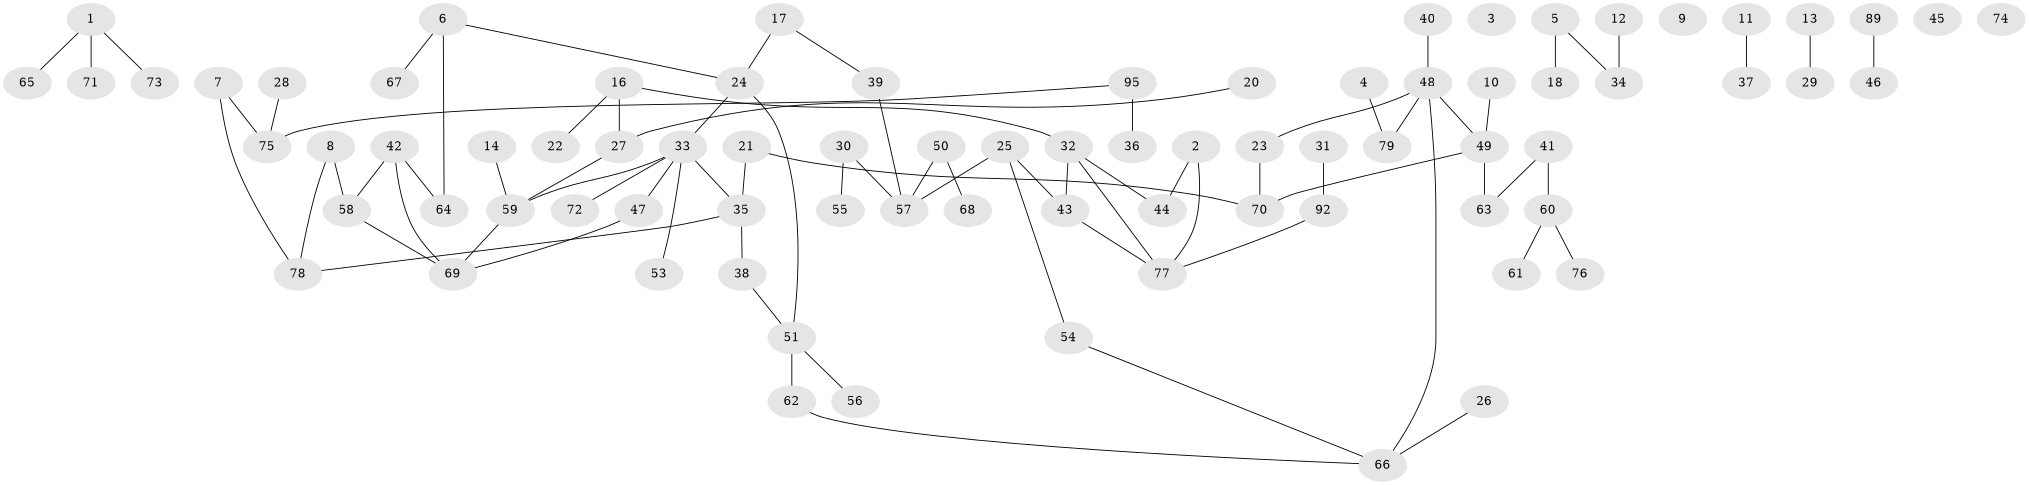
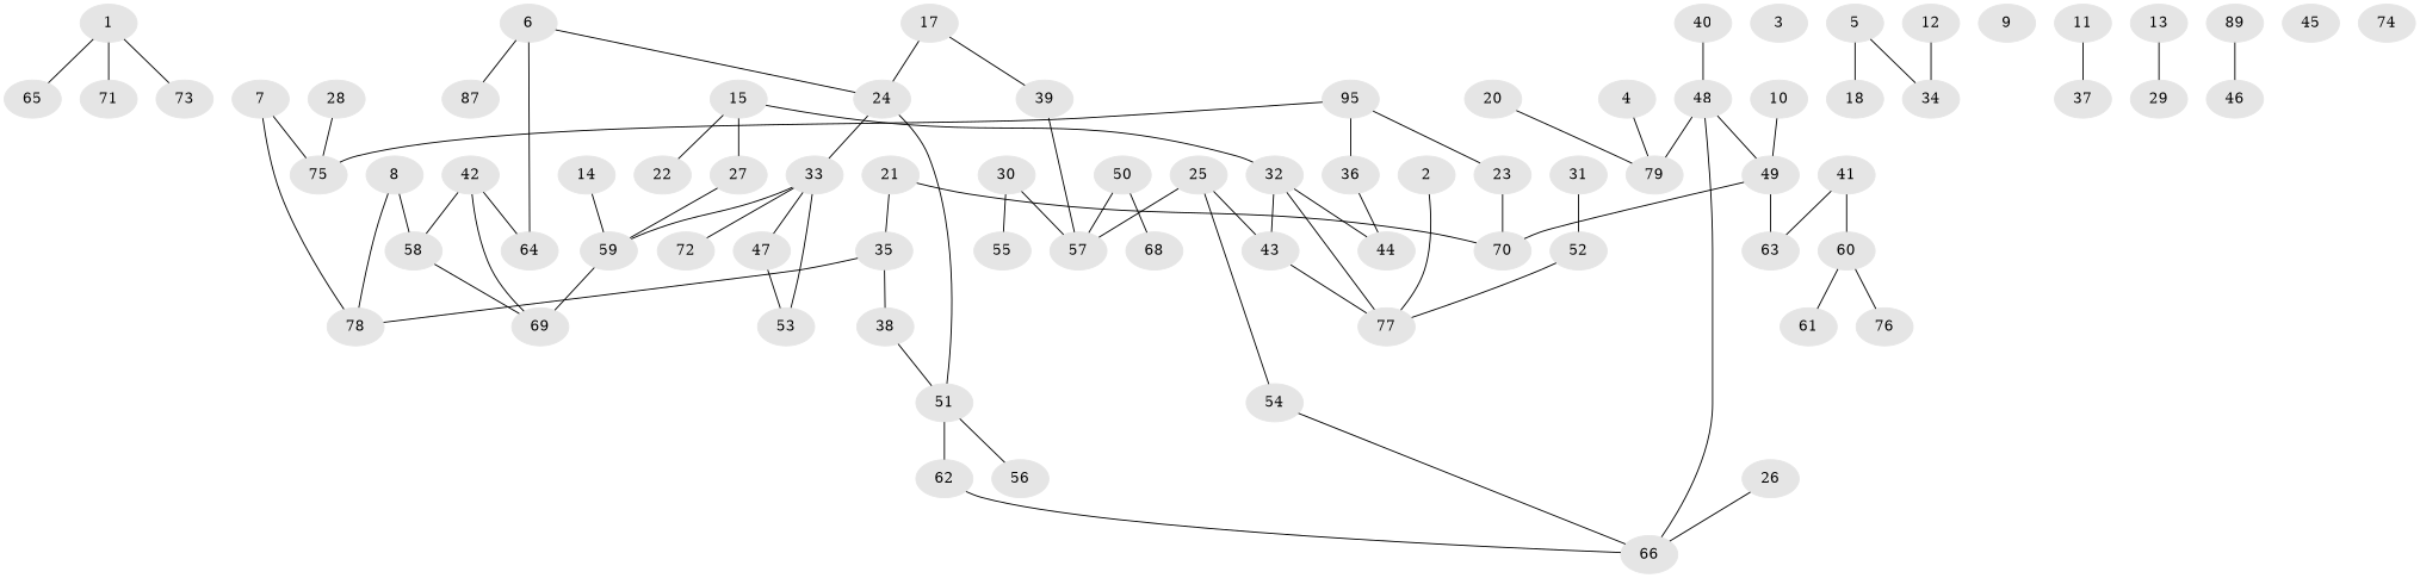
  graph {
    node [color=gray90 style=filled]
    1
    65
    71
    73
    2
    77
    3
    4
    79
    5
    18
    34
    6
    24
    64
-   67
+   67 [label=87]
    33
    51
    7
    75
    78
    8
    58
    69
    9
    10
    49
    70
    63
    11
    37
    12
    13
    29
    14
    59
    n37 [label=95]
    23
    36
    44
-   16
+   16 [label=15]
    22
    27
    32
    43
    17
    39
    57
    n49 [label=89]
    46
    20
    21
    35
    38
    47
    53
    72
    56
    62
    25
    54
    66
    26
    30
    55
    28
    31
-   52 [label=92]
+   52
    40
    48
    41
    60
    61
    76
    42
    45
    50
    68
    74
    1 -- 65
    1 -- 71
    1 -- 73
    2 -- 77
    4 -- 79
    5 -- 18
    5 -- 34
    6 -- 24
    6 -- 64
    6 -- 67
    24 -- 33
    24 -- 51
    33 -- 59
-   33 -- 35
    33 -- 47
    33 -- 53
    33 -- 72
    51 -- 56
    51 -- 62
    7 -- 75
    7 -- 78
    8 -- 78
    8 -- 58
    58 -- 69
    10 -- 49
    49 -- 70
    49 -- 63
    11 -- 37
    12 -- 34
    13 -- 29
    14 -- 59
    59 -- 69
    n37 -- 75
-   48 -- 23
+   n37 -- 23
    n37 -- 36
    23 -- 70
-   2 -- 44
+   36 -- 44
    16 -- 22
    16 -- 27
    16 -- 32
    27 -- 59
    32 -- 77
    32 -- 44
    32 -- 43
    43 -- 77
    17 -- 24
    17 -- 39
    39 -- 57
    n49 -- 46
-   20 -- 27
+   20 -- 79
    21 -- 70
    21 -- 35
    35 -- 78
    35 -- 38
    38 -- 51
-   47 -- 69
+   47 -- 53
    62 -- 66
    25 -- 43
    25 -- 57
    25 -- 54
    54 -- 66
    26 -- 66
    30 -- 57
    30 -- 55
    28 -- 75
    31 -- 52
    52 -- 77
    40 -- 48
    48 -- 79
    48 -- 49
    48 -- 66
    41 -- 63
    41 -- 60
    60 -- 61
    60 -- 76
    42 -- 64
    42 -- 58
    42 -- 69
    50 -- 57
    50 -- 68
  }
